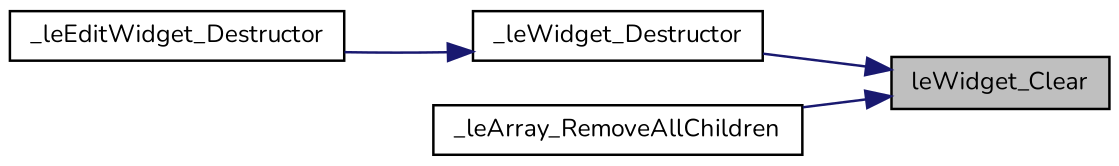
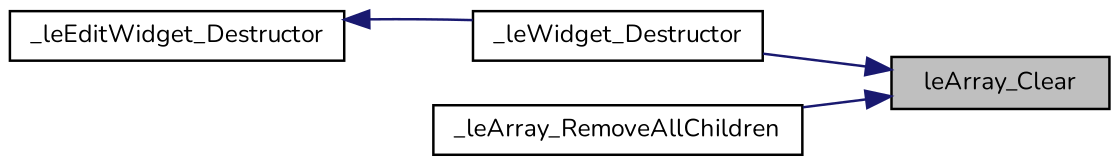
  digraph {
    fontname=Nunito
    rankdir=RL
    node [color=black fillcolor=white fontname=Nunito fontsize=10 shape=record style=filled]
    edge [color=midnightblue dir=back fontname=Nunito fontsize=10 labelfontname=Helvetica labelfontsize=10 style=solid]
-   n1 [fillcolor=grey75 fontcolor=black height=0.2 label=leWidget_Clear width=0.4]
+   n1 [fillcolor=grey75 fontcolor=black height=0.2 label=leArray_Clear width=0.4]
    n2 [height=0.2 label=_leWidget_Destructor width=0.4]
    n3 [height=0.2 label=_leArray_RemoveAllChildren width=0.4]
    n4 [height=0.2 label=_leEditWidget_Destructor width=0.4]
    n1 -> n2
    n1 -> n3
-   n2 -> n4
+   n4 -> n2
  }
